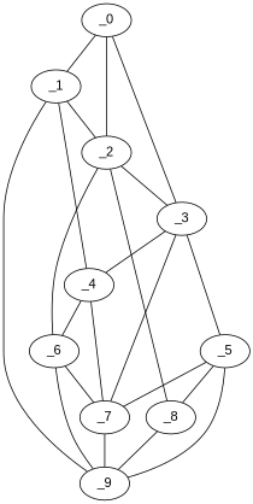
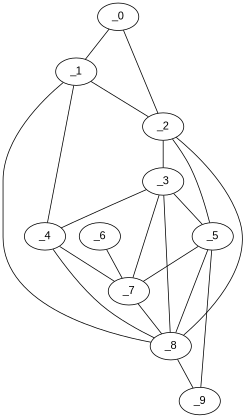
  graph {
    fontname="Liberation Sans"
    node [fontname="Liberation Sans" x=105]
    edge [fontname="Liberation Sans" valence=1]
    _0 [x=21 y=75]
    _1 [x=50 y=124]
    _2 [x=51 y=87]
    _3 [x=58 y=61]
    _4 [x=62 y=8]
    _8 [x=111 y=103]
    _5 [x=91 y=72]
    _7 [y=63]
    _6 [y=9]
    _9 [x=112 y=65]
    _0 -- _1
    _0 -- _2 [valence=2]
-   _0 -- _3
+   _8 -- _3
    _1 -- _2
    _1 -- _4
-   _1 -- _9
+   _1 -- _8
    _2 -- _3 [valence=2]
    _2 -- _8 [valence=2]
-   _2 -- _6 [valence=2]
+   _2 -- _5 [valence=2]
    _3 -- _4 [valence=2]
    _3 -- _5
    _3 -- _7
    _4 -- _7 [valence=2]
-   _4 -- _6
+   _4 -- _8
    _8 -- _9
    _5 -- _8
    _5 -- _7 [valence=2]
    _5 -- _9
-   _7 -- _9 [valence=2]
+   _7 -- _8 [valence=2]
    _6 -- _7 [valence=2]
-   _6 -- _9
  }
